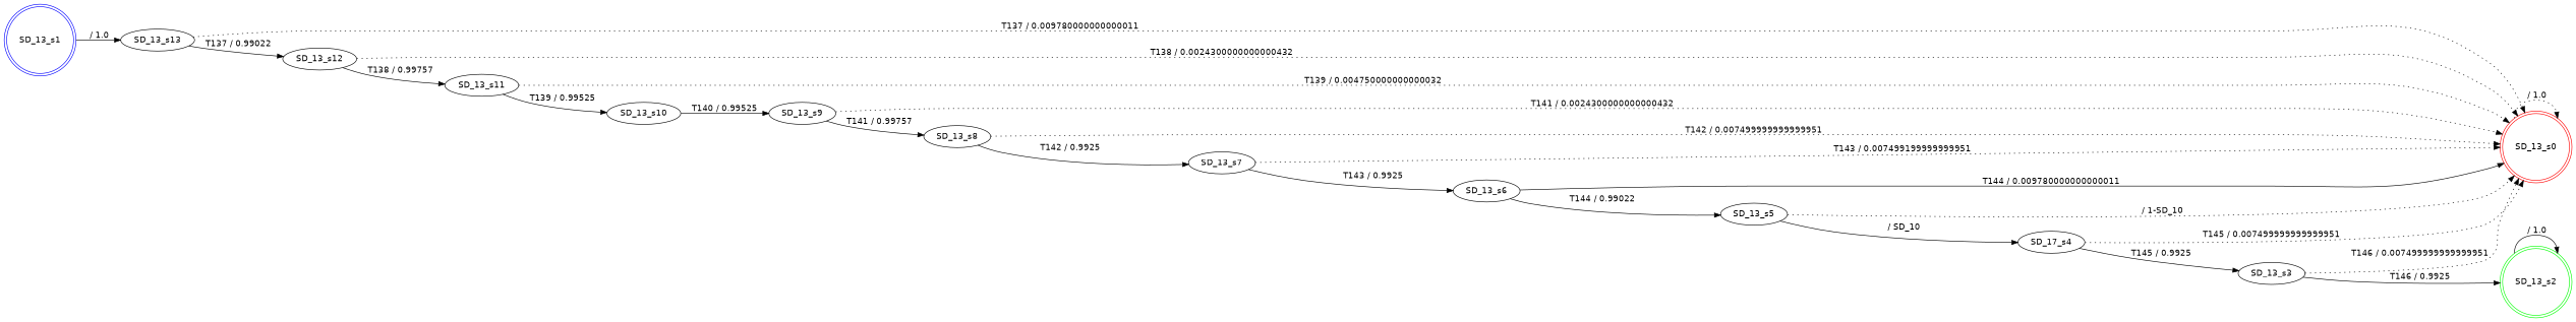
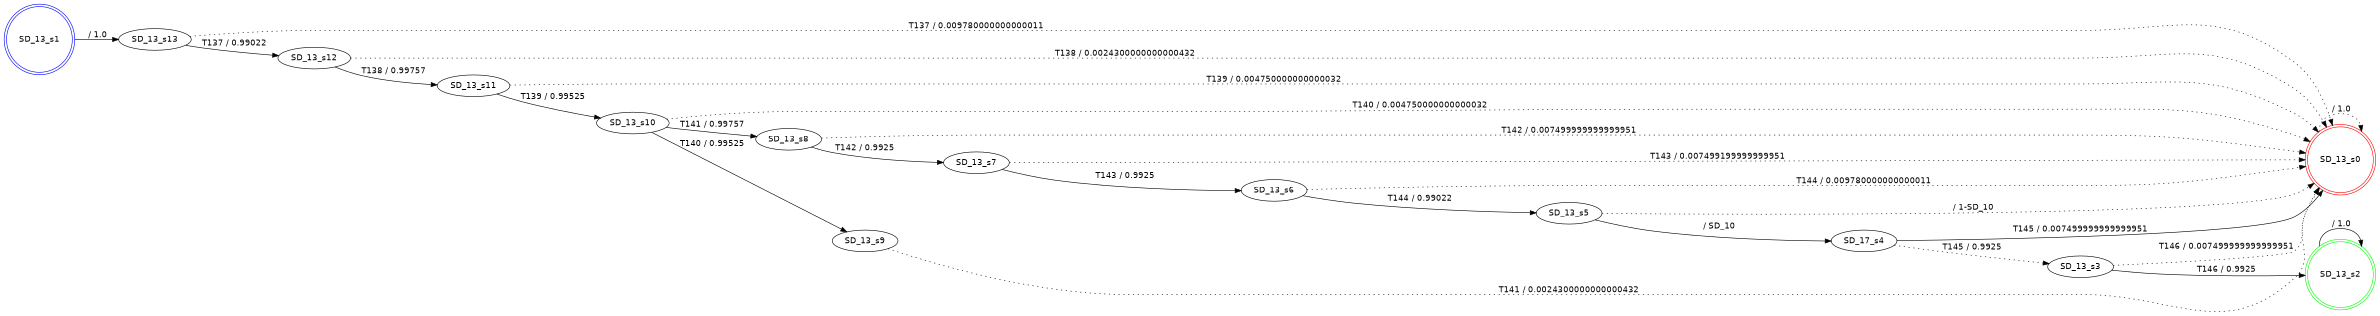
  digraph {
    fontname="DejaVu Sans"
    rankdir=LR
    node [fontname="DejaVu Sans"]
    edge [fontname="DejaVu Sans"]
    n1 [color=red label=SD_13_s0 shape=doublecircle]
    n2 [color=blue label=SD_13_s1 shape=doublecircle]
    n3 [label=SD_13_s13]
    n4 [label=SD_13_s12]
    n5 [color=green label=SD_13_s2 shape=doublecircle]
    n6 [label=SD_13_s3]
    n7 [label=SD_17_s4]
    n8 [label=SD_13_s5]
    n9 [label=SD_13_s6]
    n10 [label=SD_13_s7]
    n11 [label=SD_13_s8]
    n12 [label=SD_13_s9]
    n13 [label=SD_13_s10]
    n14 [label=SD_13_s11]
    n1 -> n1 [label=" / 1.0" style=dotted]
    n2 -> n3 [label=" / 1.0"]
    n3 -> n1 [label="T137 / 0.009780000000000011" style=dotted]
    n3 -> n4 [label="T137 / 0.99022"]
    n4 -> n1 [label="T138 / 0.0024300000000000432" style=dotted]
    n4 -> n14 [label="T138 / 0.99757"]
    n5 -> n5 [label=" / 1.0"]
    n6 -> n1 [label="T146 / 0.007499999999999951" style=dotted]
    n6 -> n5 [label="T146 / 0.9925"]
-   n7 -> n1 [label="T145 / 0.007499999999999951" style=dotted]
-   n7 -> n6 [label="T145 / 0.9925"]
+   n7 -> n1 [label="T145 / 0.007499999999999951" style=solid]
+   n7 -> n6 [label="T145 / 0.9925" style=dotted]
    n8 -> n1 [label=" / 1-SD_10" style=dotted]
    n8 -> n7 [label=" / SD_10"]
-   n9 -> n1 [label="T144 / 0.009780000000000011" style=solid]
+   n9 -> n1 [label="T144 / 0.009780000000000011" style=dotted]
    n9 -> n8 [label="T144 / 0.99022"]
    n10 -> n1 [label="T143 / 0.007499199999999951" style=dotted]
    n10 -> n9 [label="T143 / 0.9925"]
    n11 -> n1 [label="T142 / 0.007499999999999951" style=dotted]
    n11 -> n10 [label="T142 / 0.9925"]
    n12 -> n1 [label="T141 / 0.0024300000000000432" style=dotted]
-   n12 -> n11 [label="T141 / 0.99757"]
+   n13 -> n11 [label="T141 / 0.99757"]
+   n13 -> n1 [label="T140 / 0.004750000000000032" style=dotted]
    n13 -> n12 [label="T140 / 0.99525"]
    n14 -> n1 [label="T139 / 0.004750000000000032" style=dotted]
    n14 -> n13 [label="T139 / 0.99525"]
  }
